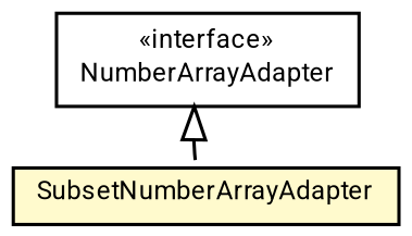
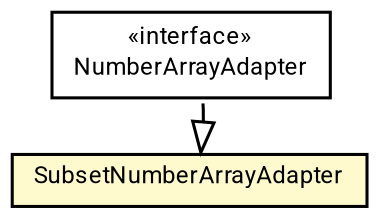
  digraph {
    nodesep=0.15
    rankdir=TB
    ranksep=0.25
    node [fontcolor=black fontname=Roboto fontsize=8 margin=0 shape=plaintext]
    n1 [height=0 label=<<table title="de.lmu.ifi.dbs.elki.utilities.datastructures.arraylike.NumberArrayAdapter" border="0" cellborder="1" cellspacing="0" cellpadding="2" href="NumberArrayAdapter.html" target="_parent"> 		<tr><td><table border="0" cellspacing="0" cellpadding="1"> 		<tr><td align="center" balign="center"> &#171;interface&#187; </td></tr> 		<tr><td align="center" balign="center"> <font face="Roboto">NumberArrayAdapter</font> </td></tr> 		</table></td></tr> 		</table>> width=0]
    n2 [height=0 label=<<table title="de.lmu.ifi.dbs.elki.utilities.datastructures.arraylike.SubsetNumberArrayAdapter" border="0" cellborder="1" cellspacing="0" cellpadding="2" bgcolor="lemonChiffon" href="SubsetNumberArrayAdapter.html" target="_parent"> 		<tr><td><table border="0" cellspacing="0" cellpadding="1"> 		<tr><td align="center" balign="center"> <font face="Roboto">SubsetNumberArrayAdapter</font> </td></tr> 		</table></td></tr> 		</table>> width=0]
-   n1 -> n2 [arrowtail=empty color=black dir=back fontname=Roboto fontsize=7 labelfontname=Roboto labelfontsize=7 style=dashed weight=9]
+   n2 -> n1 [arrowtail=empty color=black dir=back fontname=Roboto fontsize=7 labelfontname=Roboto labelfontsize=7 style=dashed weight=9]
  }
